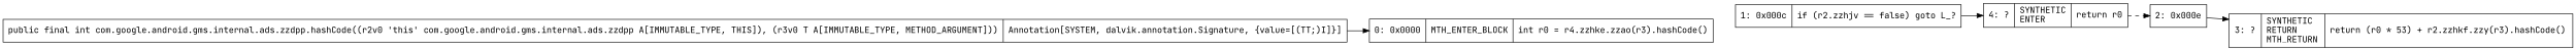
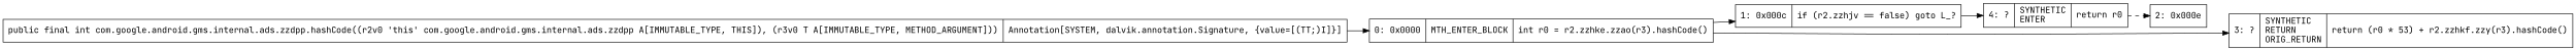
  digraph {
    fontname="JetBrains Mono"
    rankdir=LR
    node [fontname="JetBrains Mono" shape=record]
    edge [fontname="JetBrains Mono"]
-   n1 [label="{0\:\ 0x0000|MTH_ENTER_BLOCK\l|int r0 = r4.zzhke.zzao(r3).hashCode()\l}"]
+   n1 [label="{0\:\ 0x0000|MTH_ENTER_BLOCK\l|int r0 = r2.zzhke.zzao(r3).hashCode()\l}"]
    n2 [label="{1\:\ 0x000c|if (r2.zzhjv == false) goto L_?\l}"]
    n3 [label="{4\:\ ?|SYNTHETIC\lENTER\l|return r0\l}"]
    n4 [label="{2\:\ 0x000e}"]
-   n5 [label="{3\:\ ?|SYNTHETIC\lRETURN\lMTH_RETURN\l|return (r0 * 53) + r2.zzhkf.zzy(r3).hashCode()\l}"]
+   n5 [label="{3\:\ ?|SYNTHETIC\lRETURN\lORIG_RETURN\l|return (r0 * 53) + r2.zzhkf.zzy(r3).hashCode()\l}"]
    n6 [label="{public final int com.google.android.gms.internal.ads.zzdpp.hashCode((r2v0 'this' com.google.android.gms.internal.ads.zzdpp A[IMMUTABLE_TYPE, THIS]), (r3v0 T A[IMMUTABLE_TYPE, METHOD_ARGUMENT]))  | Annotation[SYSTEM, dalvik.annotation.Signature, \{value=[(TT;)I]\}]\l}"]
+   n1 -> n2
    n2 -> n3
    n3 -> n4 [style=dashed]
-   n4 -> n5
+   n1 -> n5
    n6 -> n1
  }
